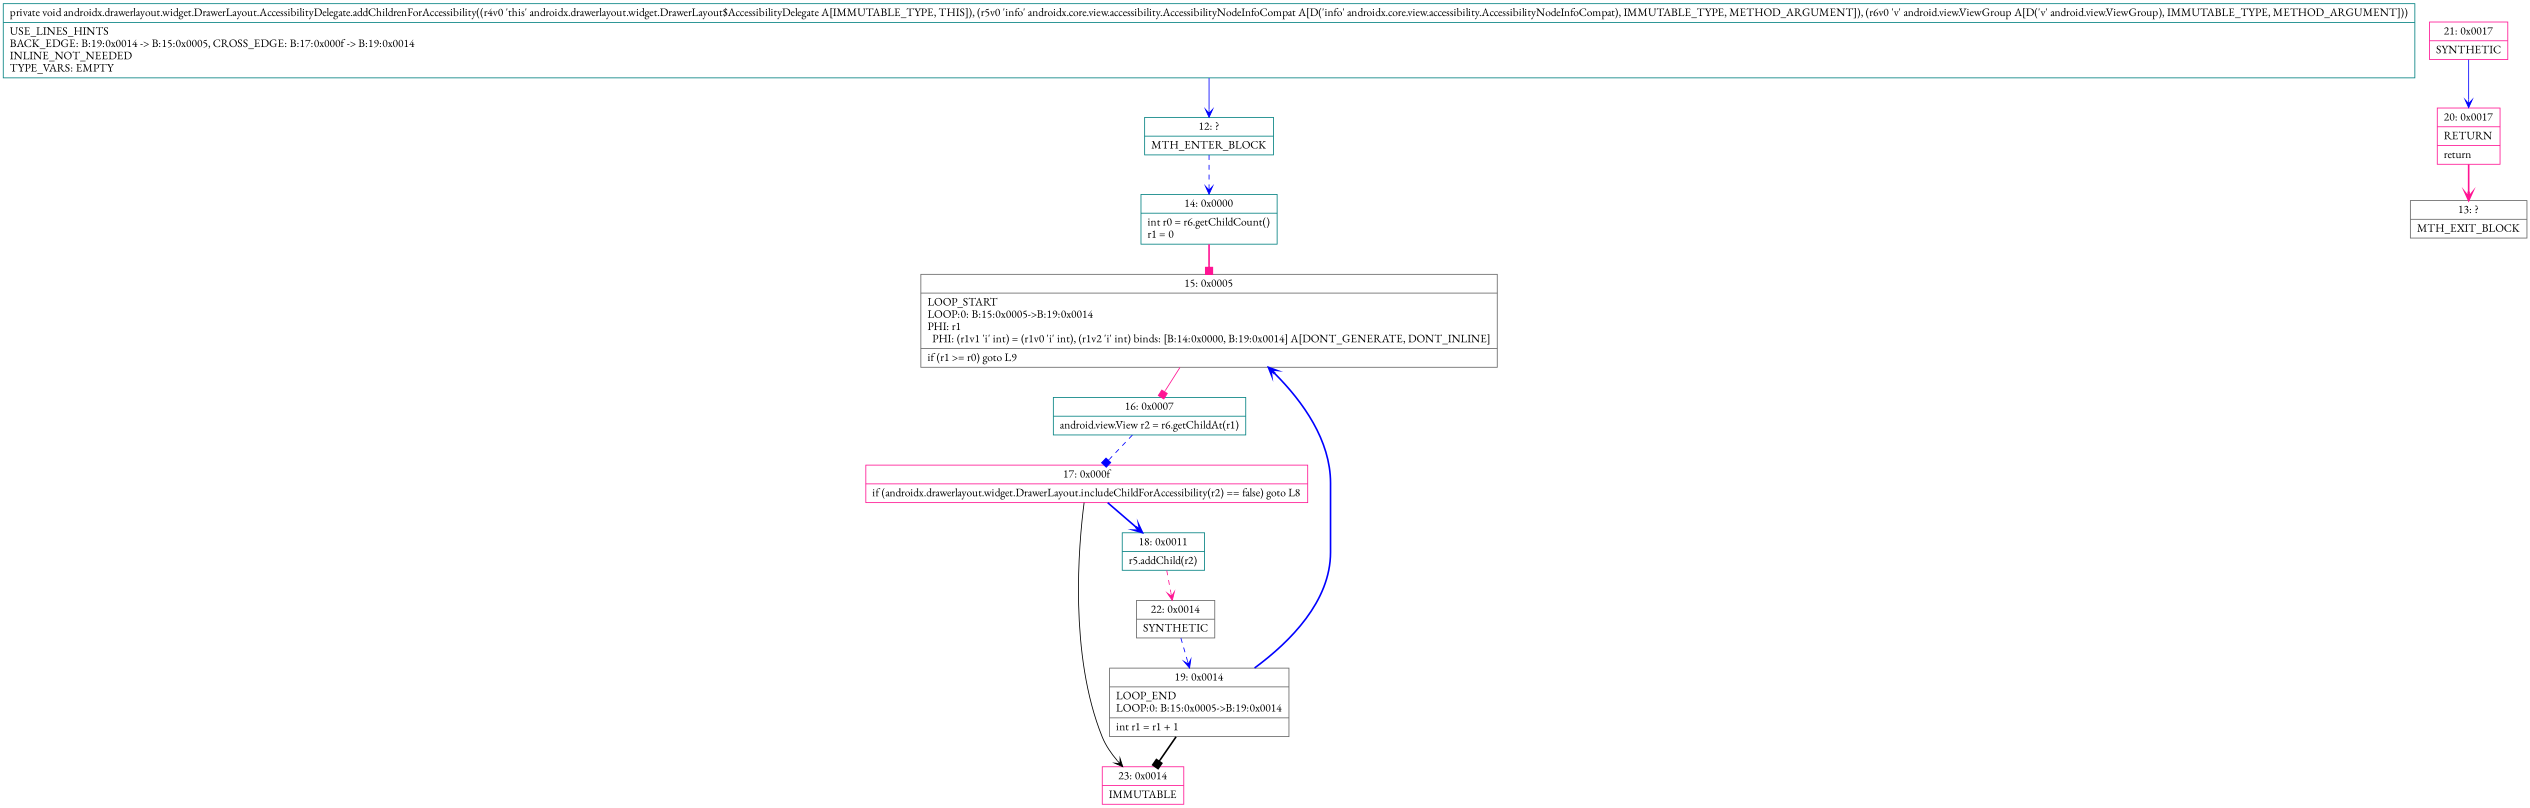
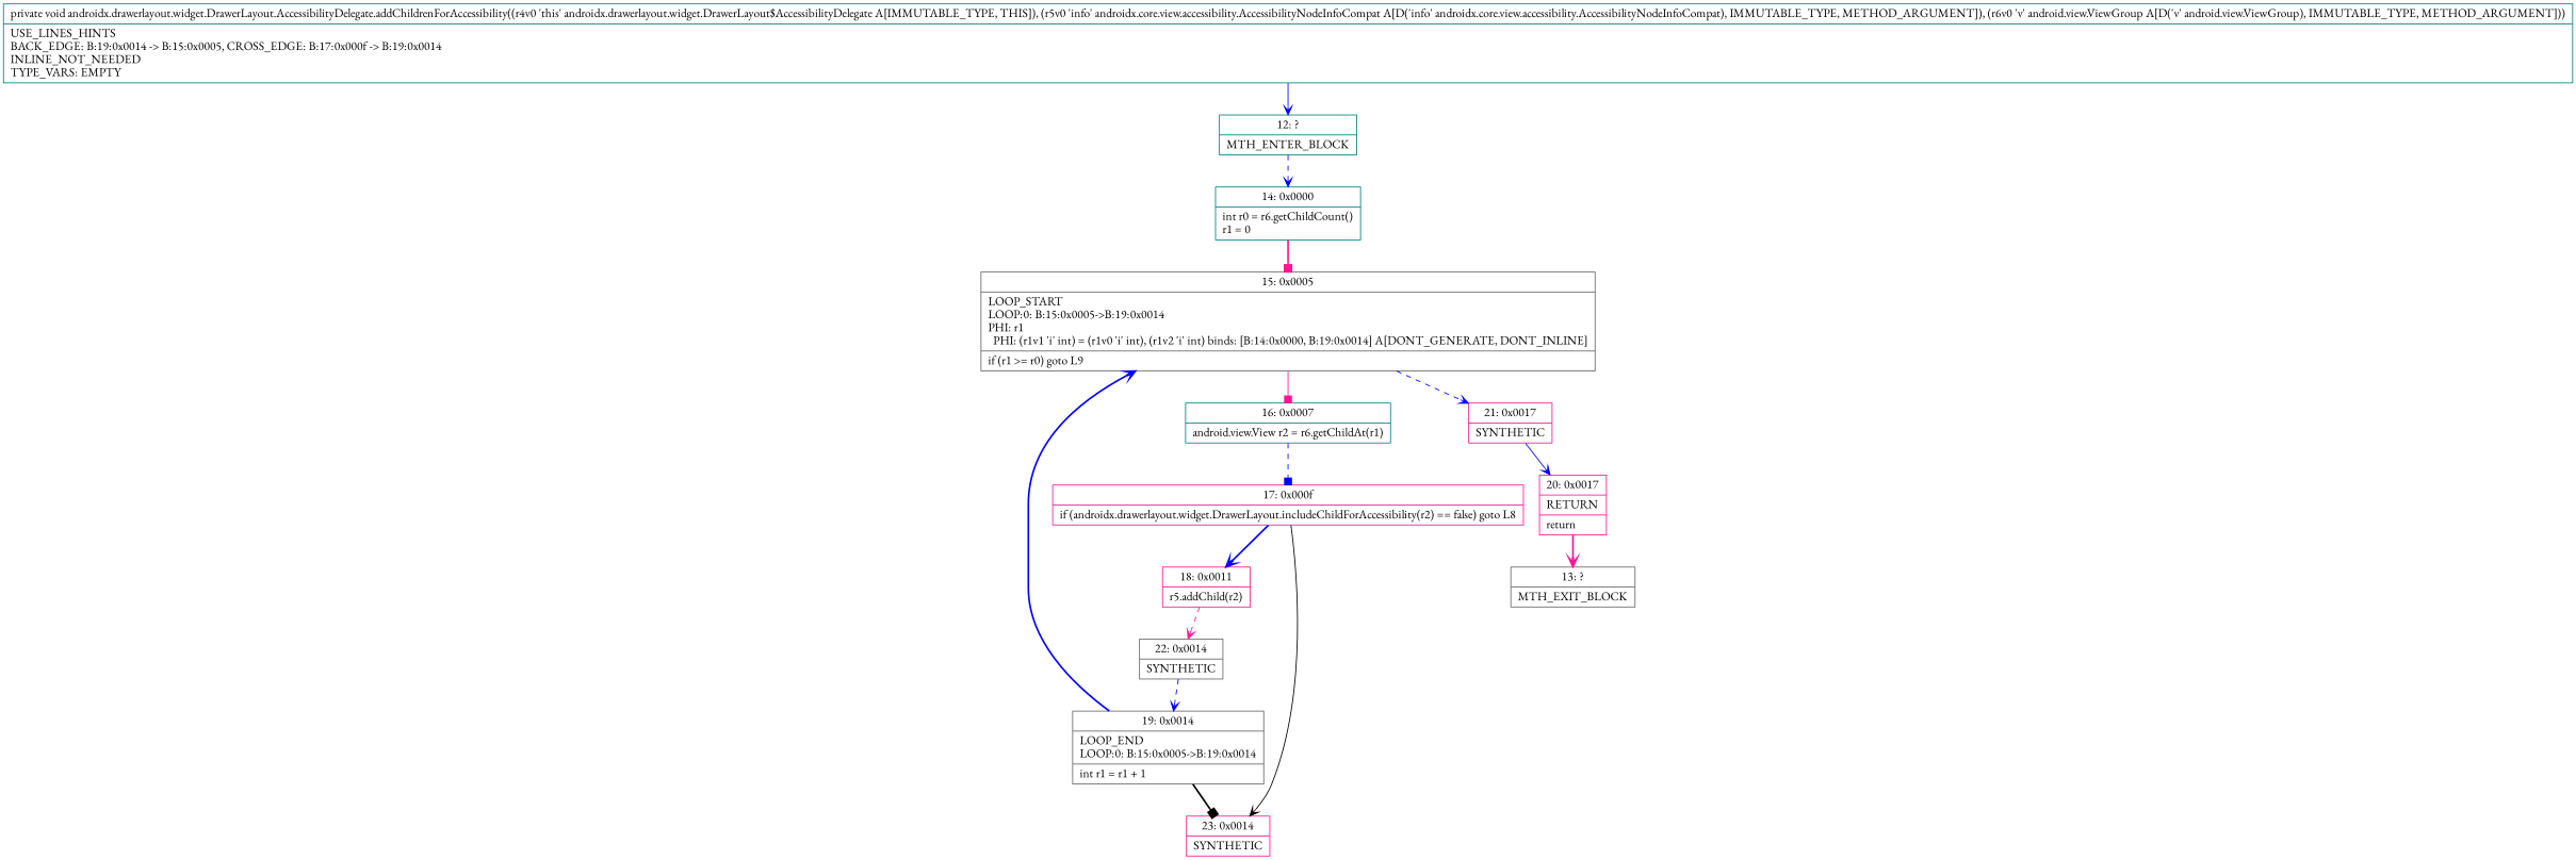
  digraph {
    fontname="EB Garamond"
    node [color=teal fontname="EB Garamond" shape=record]
    edge [arrowhead=vee color=blue fontname="EB Garamond" style=dashed]
    n1 [label="{12\:\ ?|MTH_ENTER_BLOCK\l}"]
    n2 [label="{14\:\ 0x0000|int r0 = r6.getChildCount()\lr1 = 0\l}"]
    n3 [color=gray40 label="{15\:\ 0x0005|LOOP_START\lLOOP:0: B:15:0x0005\-\>B:19:0x0014\lPHI: r1 \l  PHI: (r1v1 'i' int) = (r1v0 'i' int), (r1v2 'i' int) binds: [B:14:0x0000, B:19:0x0014] A[DONT_GENERATE, DONT_INLINE]\l|if (r1 \>= r0) goto L9\l}"]
    n4 [label="{16\:\ 0x0007|android.view.View r2 = r6.getChildAt(r1)\l}"]
    n5 [color=deeppink label="{21\:\ 0x0017|SYNTHETIC\l}"]
    n6 [color=deeppink label="{17\:\ 0x000f|if (androidx.drawerlayout.widget.DrawerLayout.includeChildForAccessibility(r2) == false) goto L8\l}"]
    n7 [color=deeppink label="{20\:\ 0x0017|RETURN\l|return\l}"]
-   n8 [label="{18\:\ 0x0011|r5.addChild(r2)\l}"]
-   n9 [color=deeppink label="{23\:\ 0x0014|IMMUTABLE\l}"]
+   n8 [color=deeppink label="{18\:\ 0x0011|r5.addChild(r2)\l}"]
+   n9 [color=deeppink label="{23\:\ 0x0014|SYNTHETIC\l}"]
    n10 [color=gray40 label="{22\:\ 0x0014|SYNTHETIC\l}"]
    n11 [color=gray40 label="{19\:\ 0x0014|LOOP_END\lLOOP:0: B:15:0x0005\-\>B:19:0x0014\l|int r1 = r1 + 1\l}"]
    n12 [color=gray40 label="{13\:\ ?|MTH_EXIT_BLOCK\l}"]
    n13 [label="{private void androidx.drawerlayout.widget.DrawerLayout.AccessibilityDelegate.addChildrenForAccessibility((r4v0 'this' androidx.drawerlayout.widget.DrawerLayout$AccessibilityDelegate A[IMMUTABLE_TYPE, THIS]), (r5v0 'info' androidx.core.view.accessibility.AccessibilityNodeInfoCompat A[D('info' androidx.core.view.accessibility.AccessibilityNodeInfoCompat), IMMUTABLE_TYPE, METHOD_ARGUMENT]), (r6v0 'v' android.view.ViewGroup A[D('v' android.view.ViewGroup), IMMUTABLE_TYPE, METHOD_ARGUMENT]))  | USE_LINES_HINTS\lBACK_EDGE: B:19:0x0014 \-\> B:15:0x0005, CROSS_EDGE: B:17:0x000f \-\> B:19:0x0014\lINLINE_NOT_NEEDED\lTYPE_VARS: EMPTY\l}"]
    n1 -> n2
    n2 -> n3 [arrowhead=box color=deeppink style=bold]
    n3 -> n4 [arrowhead=box color=deeppink style=solid]
+   n3 -> n5
    n4 -> n6 [arrowhead=box]
    n5 -> n7 [style=solid]
    n6 -> n8 [style=bold]
    n6 -> n9 [color=black style=solid]
    n7 -> n12 [color=deeppink style=bold]
    n8 -> n10 [color=deeppink]
    n10 -> n11
    n11 -> n3 [style=bold]
    n11 -> n9 [arrowhead=box color=black style=bold]
    n13 -> n1 [style=solid]
  }
